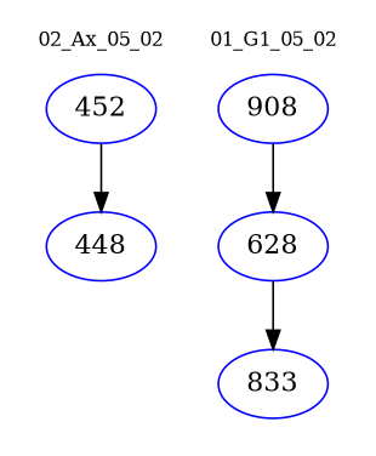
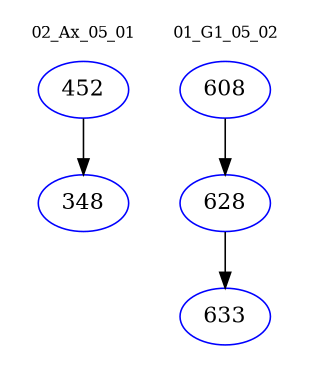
  digraph {
    node [color=blue]
    edge [color=black]
    n1 [label=452]
-   n2 [label=448]
+   n2 [label=348]
    n3 [label=628]
-   n4 [label=908]
-   n5 [label=833]
+   n4 [label=608]
+   n5 [label=633]
    subgraph cluster_1 {
      color=white
      fontsize=10
-     label="02_Ax_05_02"
+     label="02_Ax_05_01"
      n1
      n2
    }
    subgraph cluster_2 {
      color=white
      fontsize=10
      label="01_G1_05_02"
      n3
      n4
      n5
    }
    n1 -> n2
    n3 -> n5
    n4 -> n3
  }
